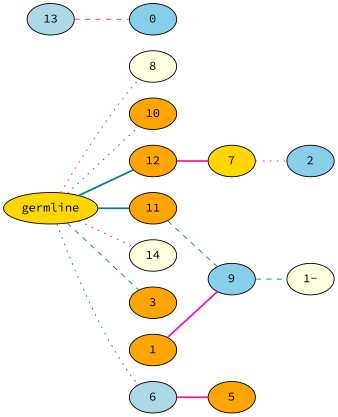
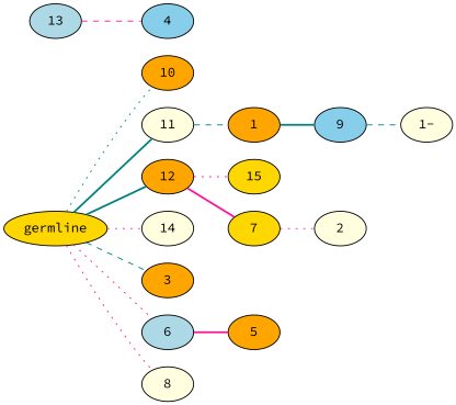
  graph {
    fontname="Source Code Pro"
    rankdir=LR
    node [fillcolor=orange fontname="Source Code Pro" style=filled]
    edge [color=deeppink fontname="Source Code Pro" style=dotted]
    n1 [fillcolor=gold label=germline]
    n2 [label=10]
-   n3 [label=11]
+   n3 [fillcolor=lightyellow label=11]
    n4 [label=12]
    n5 [fillcolor=lightyellow label=14]
    n6 [label=3]
    n7 [fillcolor=lightblue label=6]
    n8 [fillcolor=lightyellow label=8]
    n9 [label=1]
+   n10 [fillcolor=gold label=15]
    n11 [fillcolor=gold label=7]
    n12 [label=5]
    n13 [fillcolor=skyblue label=9]
    n14 [fillcolor=lightyellow label="1-"]
    n15 [fillcolor=lightblue label=13]
-   n16 [fillcolor=skyblue label=0]
-   n17 [fillcolor=skyblue label=2]
+   n16 [fillcolor=skyblue label=4]
+   n17 [fillcolor=lightyellow label=2]
    n1 -- n2 [color=teal]
    n1 -- n3 [color=teal style=bold]
    n1 -- n4 [color=teal style=bold]
    n1 -- n5
    n1 -- n6 [color=teal style=dashed]
-   n1 -- n7 [color=teal]
+   n1 -- n7
    n1 -- n8
-   n3 -- n13 [color=teal style=dashed]
+   n3 -- n9 [color=teal style=dashed]
+   n4 -- n10
    n4 -- n11 [style=bold]
    n7 -- n12 [style=bold]
-   n9 -- n13 [style=bold]
+   n9 -- n13 [color=teal style=bold]
    n11 -- n17
    n13 -- n14 [color=teal style=dashed]
    n15 -- n16 [style=dashed]
  }
